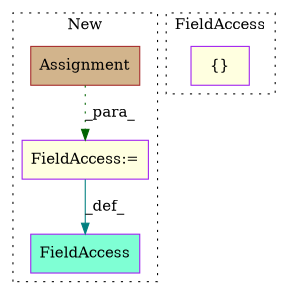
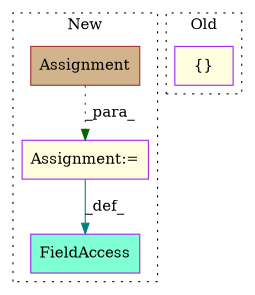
  digraph {
    node [color=purple fillcolor=lightyellow shape=box style=filled]
    n1 [a=32 color=brown fillcolor=tan l="6,1" label=Assignment s="19430,19450"]
    n2 [a=22 fillcolor=aquamarine l=9 label=FieldAccess s=19420]
-   n3 [a=7 l=1 label="FieldAccess:=" s=19429]
+   n3 [a=7 l=1 label="Assignment:=" s=19429]
    n4 [a=4 l="1,1" label="{}" s="18053,18118"]
    subgraph cluster_1 {
      label=New
      style=dotted
      n1
      n2
      n3
    }
    subgraph cluster_2 {
-     label=FieldAccess
+     label=Old
      style=dotted
      n4
    }
    n1 -> n3 [color=darkgreen label=_para_ style=dotted]
    n3 -> n2 [color=teal label=_def_ style=solid]
  }
